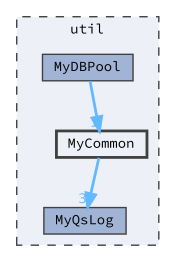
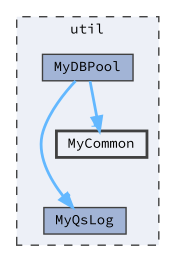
  digraph {
    compound=true
    fontname="Source Code Pro"
    node [color=grey25 fillcolor="#a2b4d6" fontname="Source Code Pro" fontsize=10 shape=box style=filled]
    edge [color=steelblue1 fontcolor=steelblue1 fontname="Source Code Pro" fontsize=10 labeldistance=1.5 labelfontname=Helvetica labelfontsize=10 style=bold]
    n1 [height=0.2 label=MyDBPool width=0.4]
    n2 [height=0.2 label=MyQsLog width=0.4]
    n3 [fillcolor="#edf0f7" height=0.2 label=MyCommon style="filled,bold" width=0.4]
    subgraph cluster_1 {
      bgcolor="#edf0f7"
      fontsize=10
      label=util
      pencolor=grey25
      style="filled,dashed"
      n1
      n2
      n3
    }
    n1 -> n3 [headlabel=1]
-   n3 -> n2 [headlabel=3]
+   n1 -> n2 [headlabel=3]
  }
